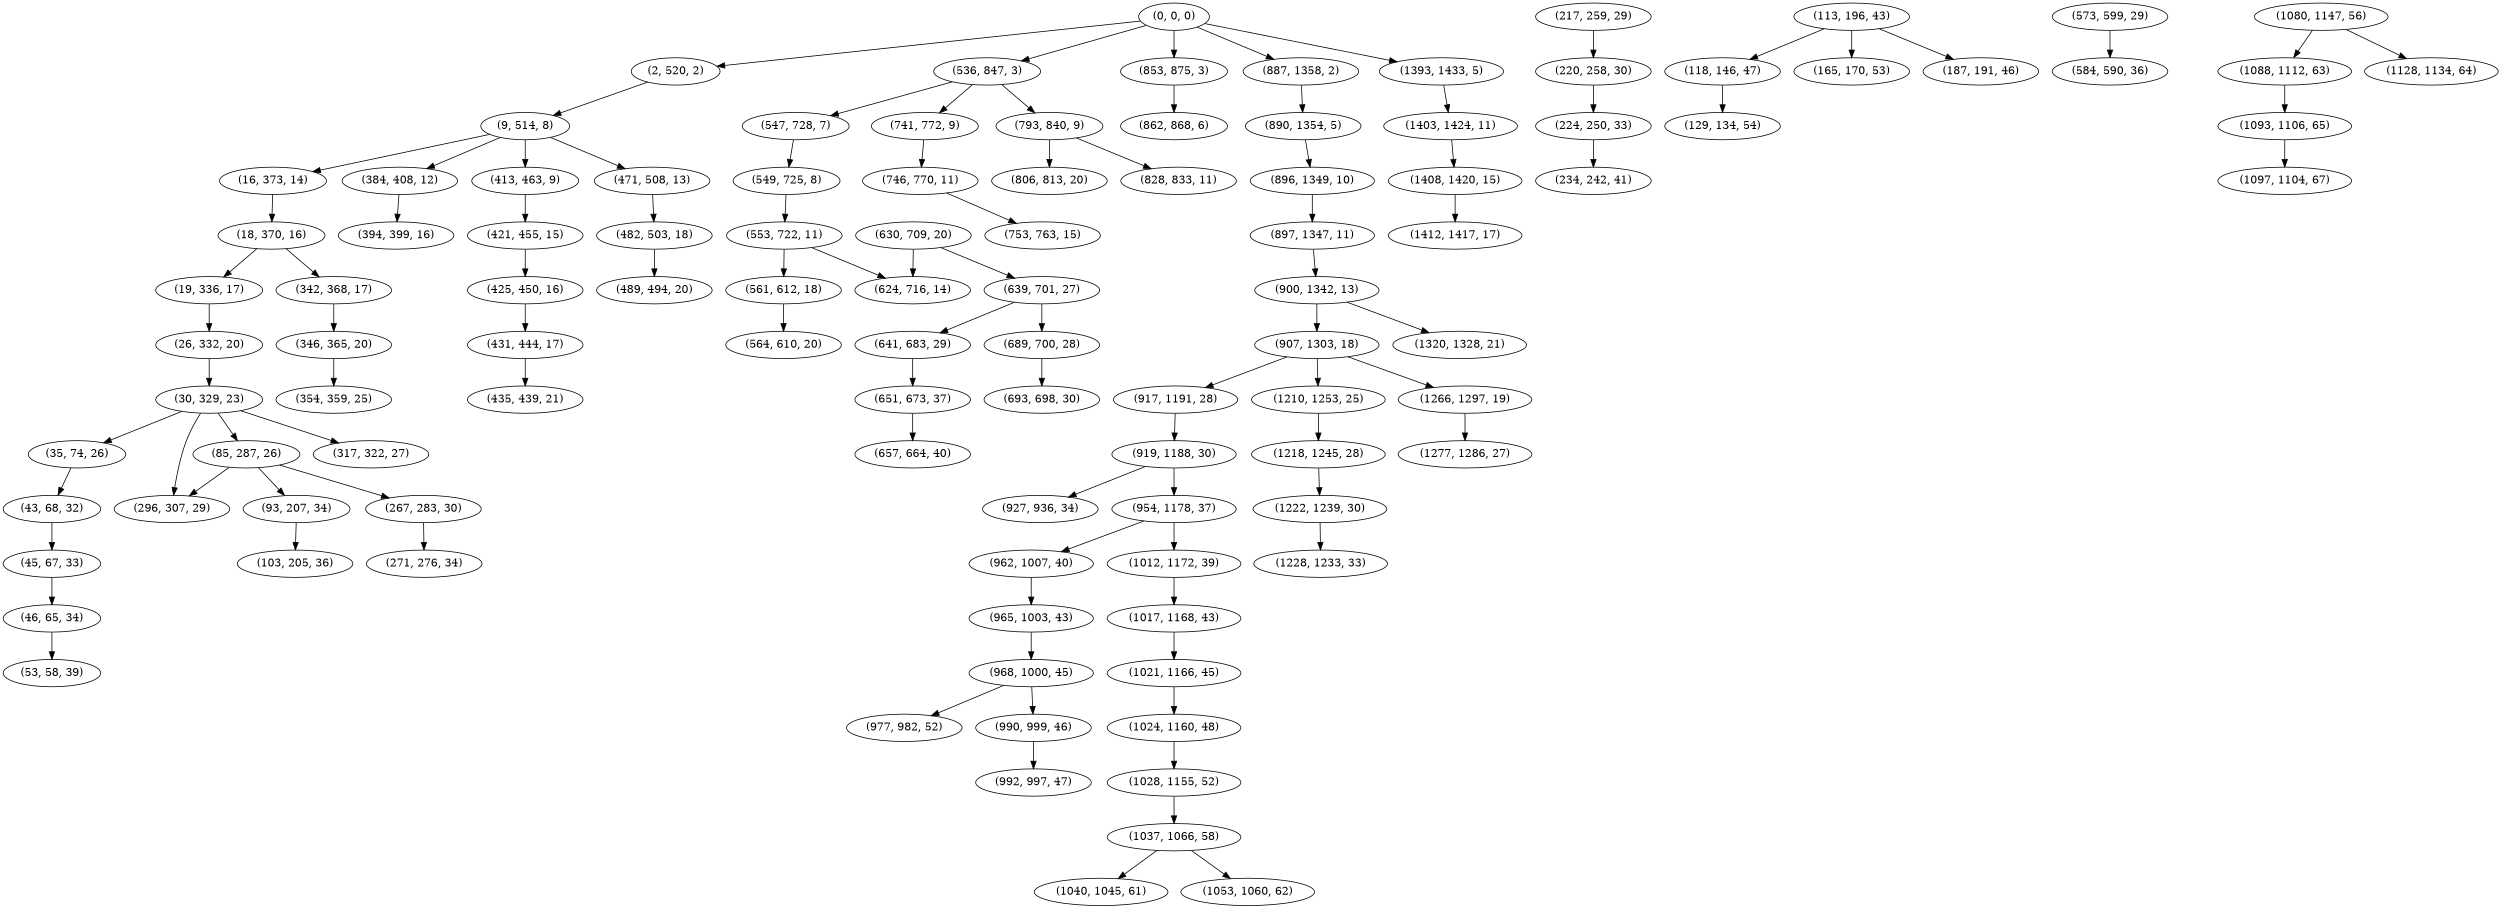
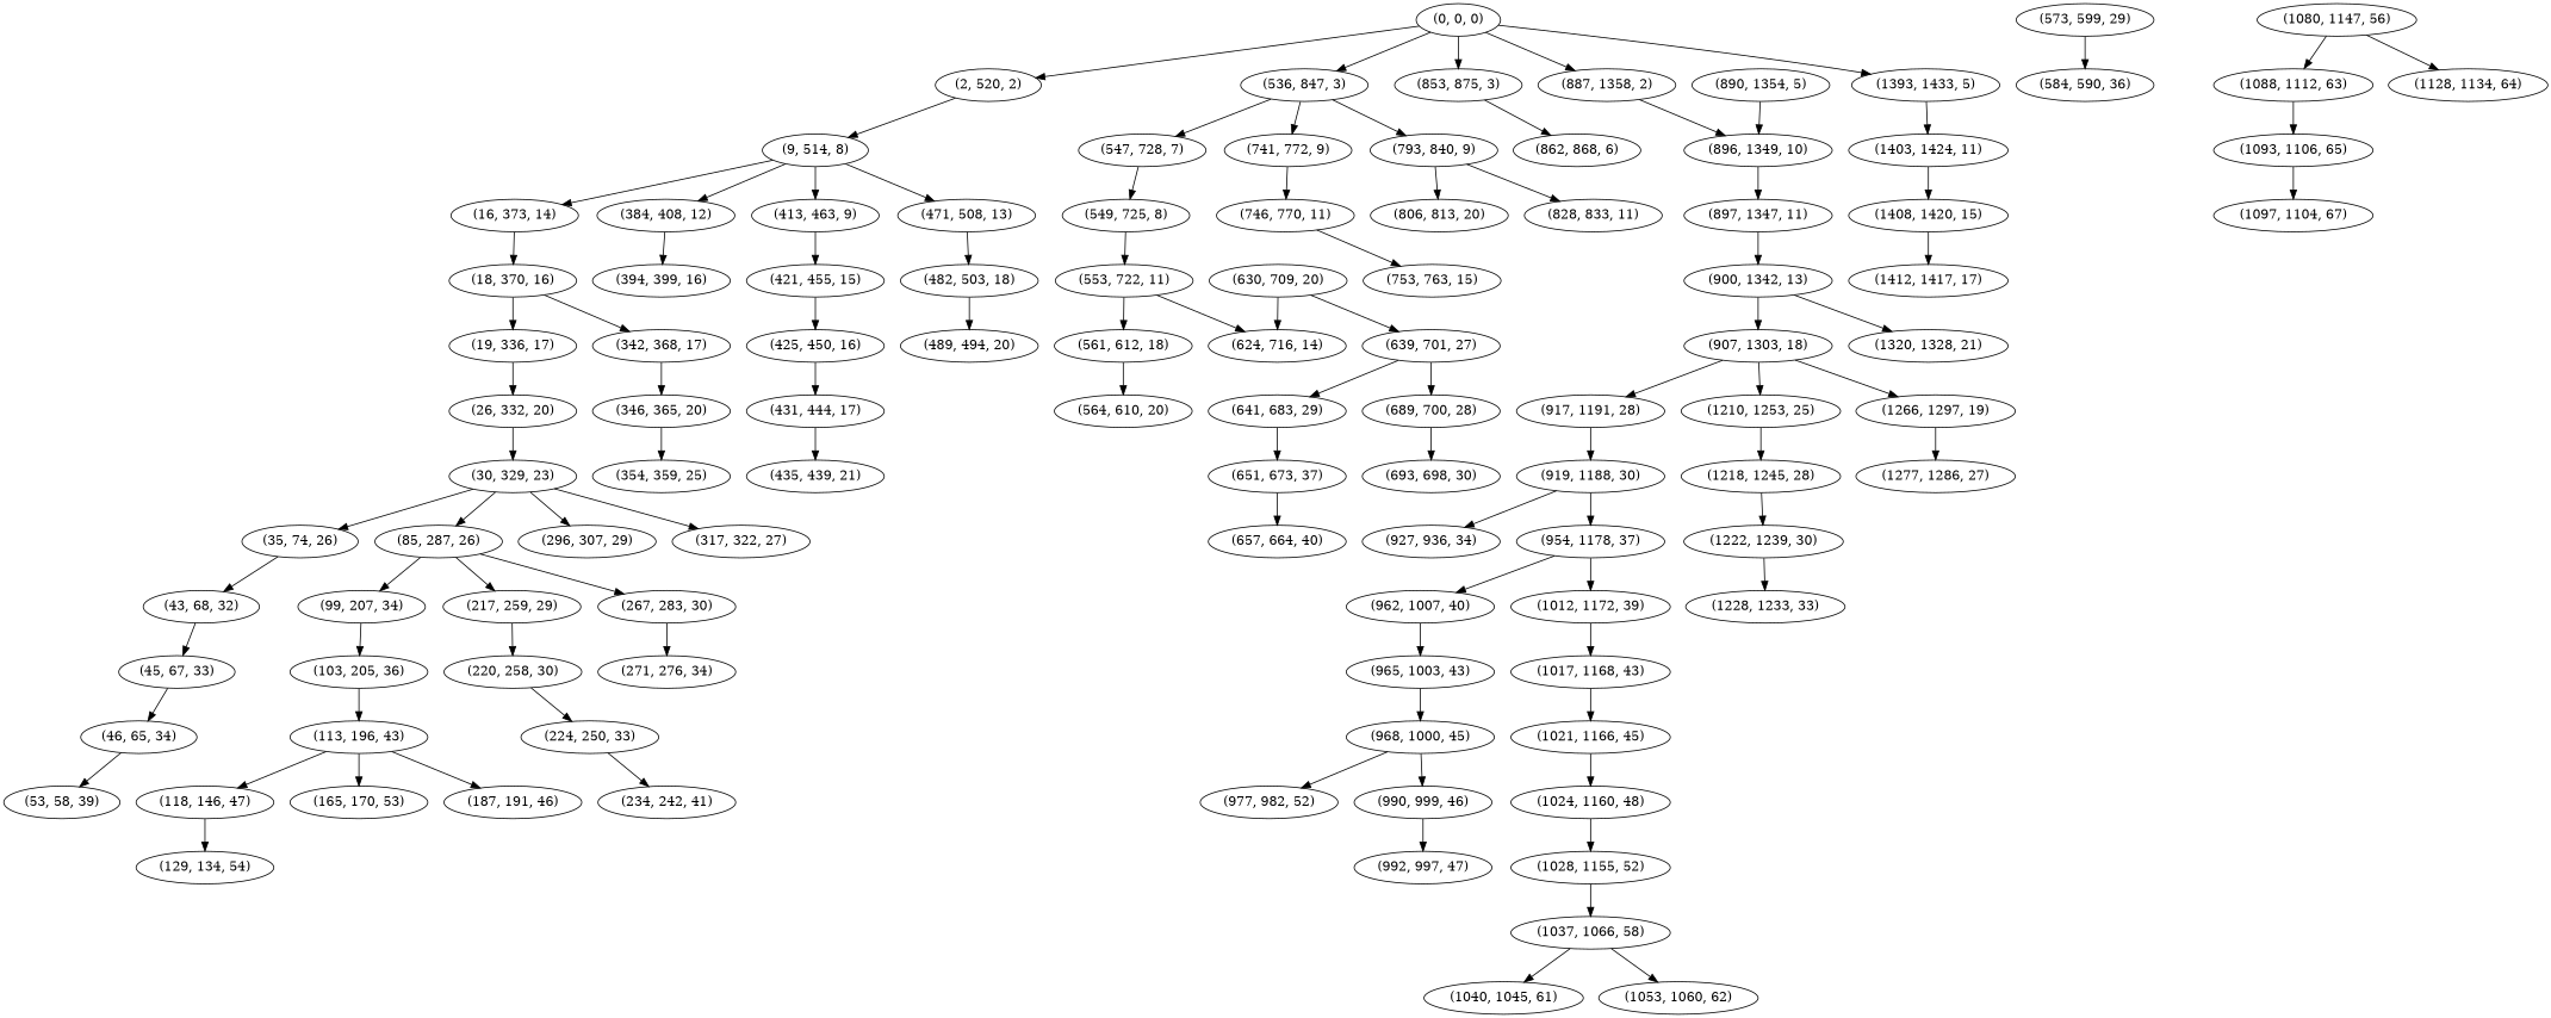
  digraph {
    "(0, 0, 0)"
    "(2, 520, 2)"
    "(536, 847, 3)"
    "(853, 875, 3)"
    "(887, 1358, 2)"
    "(1393, 1433, 5)"
    "(9, 514, 8)"
    "(547, 728, 7)"
    "(741, 772, 9)"
    "(793, 840, 9)"
    "(862, 868, 6)"
    "(890, 1354, 5)"
    "(1403, 1424, 11)"
    "(16, 373, 14)"
    "(384, 408, 12)"
    "(413, 463, 9)"
    "(471, 508, 13)"
    "(18, 370, 16)"
    "(394, 399, 16)"
    "(421, 455, 15)"
    "(482, 503, 18)"
    "(19, 336, 17)"
    "(342, 368, 17)"
    "(26, 332, 20)"
    "(346, 365, 20)"
    "(30, 329, 23)"
    "(35, 74, 26)"
    "(85, 287, 26)"
    "(296, 307, 29)"
    "(317, 322, 27)"
    "(43, 68, 32)"
-   "(99, 207, 34)" [label="(93, 207, 34)"]
+   "(99, 207, 34)"
    "(217, 259, 29)"
    "(267, 283, 30)"
    "(45, 67, 33)"
    "(46, 65, 34)"
    "(53, 58, 39)"
    "(103, 205, 36)"
    "(220, 258, 30)"
    "(271, 276, 34)"
    "(113, 196, 43)"
    "(118, 146, 47)"
    "(165, 170, 53)"
    "(187, 191, 46)"
    "(129, 134, 54)"
    "(224, 250, 33)"
    "(234, 242, 41)"
    "(354, 359, 25)"
    "(425, 450, 16)"
    "(431, 444, 17)"
    "(435, 439, 21)"
    "(489, 494, 20)"
    "(549, 725, 8)"
    "(746, 770, 11)"
    "(806, 813, 20)"
    "(828, 833, 11)"
    "(553, 722, 11)"
    "(561, 612, 18)"
    "(624, 716, 14)"
    "(564, 610, 20)"
    "(573, 599, 29)"
    "(584, 590, 36)"
    "(630, 709, 20)"
    "(639, 701, 27)"
    "(641, 683, 29)"
    "(689, 700, 28)"
    "(651, 673, 37)"
    "(693, 698, 30)"
    "(657, 664, 40)"
    "(753, 763, 15)"
    "(896, 1349, 10)"
    "(897, 1347, 11)"
    "(900, 1342, 13)"
    "(907, 1303, 18)"
    "(1320, 1328, 21)"
    "(917, 1191, 28)"
    "(1210, 1253, 25)"
    "(1266, 1297, 19)"
    "(919, 1188, 30)"
    "(1218, 1245, 28)"
    "(1277, 1286, 27)"
    "(927, 936, 34)"
    "(954, 1178, 37)"
    "(962, 1007, 40)"
    "(1012, 1172, 39)"
    "(965, 1003, 43)"
    "(1017, 1168, 43)"
    "(968, 1000, 45)"
    "(977, 982, 52)"
    "(990, 999, 46)"
    "(992, 997, 47)"
    "(1021, 1166, 45)"
    "(1024, 1160, 48)"
    "(1028, 1155, 52)"
    "(1037, 1066, 58)"
    "(1040, 1045, 61)"
    "(1053, 1060, 62)"
    "(1080, 1147, 56)"
    "(1088, 1112, 63)"
    "(1128, 1134, 64)"
    "(1093, 1106, 65)"
    "(1097, 1104, 67)"
    "(1222, 1239, 30)"
    "(1228, 1233, 33)"
    "(1408, 1420, 15)"
    "(1412, 1417, 17)"
    "(0, 0, 0)" -> "(2, 520, 2)"
    "(0, 0, 0)" -> "(536, 847, 3)"
    "(0, 0, 0)" -> "(853, 875, 3)"
    "(0, 0, 0)" -> "(887, 1358, 2)"
    "(0, 0, 0)" -> "(1393, 1433, 5)"
    "(2, 520, 2)" -> "(9, 514, 8)"
    "(536, 847, 3)" -> "(547, 728, 7)"
    "(536, 847, 3)" -> "(741, 772, 9)"
    "(536, 847, 3)" -> "(793, 840, 9)"
    "(853, 875, 3)" -> "(862, 868, 6)"
-   "(887, 1358, 2)" -> "(890, 1354, 5)"
+   "(887, 1358, 2)" -> "(896, 1349, 10)"
    "(1393, 1433, 5)" -> "(1403, 1424, 11)"
    "(9, 514, 8)" -> "(16, 373, 14)"
    "(9, 514, 8)" -> "(384, 408, 12)"
    "(9, 514, 8)" -> "(413, 463, 9)"
    "(9, 514, 8)" -> "(471, 508, 13)"
    "(547, 728, 7)" -> "(549, 725, 8)"
    "(741, 772, 9)" -> "(746, 770, 11)"
    "(793, 840, 9)" -> "(806, 813, 20)"
    "(793, 840, 9)" -> "(828, 833, 11)"
    "(890, 1354, 5)" -> "(896, 1349, 10)"
    "(1403, 1424, 11)" -> "(1408, 1420, 15)"
    "(16, 373, 14)" -> "(18, 370, 16)"
    "(384, 408, 12)" -> "(394, 399, 16)"
    "(413, 463, 9)" -> "(421, 455, 15)"
    "(471, 508, 13)" -> "(482, 503, 18)"
    "(18, 370, 16)" -> "(19, 336, 17)"
    "(18, 370, 16)" -> "(342, 368, 17)"
    "(421, 455, 15)" -> "(425, 450, 16)"
    "(482, 503, 18)" -> "(489, 494, 20)"
    "(19, 336, 17)" -> "(26, 332, 20)"
    "(342, 368, 17)" -> "(346, 365, 20)"
    "(26, 332, 20)" -> "(30, 329, 23)"
    "(346, 365, 20)" -> "(354, 359, 25)"
    "(30, 329, 23)" -> "(35, 74, 26)"
    "(30, 329, 23)" -> "(85, 287, 26)"
    "(30, 329, 23)" -> "(296, 307, 29)"
    "(30, 329, 23)" -> "(317, 322, 27)"
    "(35, 74, 26)" -> "(43, 68, 32)"
    "(85, 287, 26)" -> "(99, 207, 34)"
-   "(85, 287, 26)" -> "(296, 307, 29)"
+   "(85, 287, 26)" -> "(217, 259, 29)"
    "(85, 287, 26)" -> "(267, 283, 30)"
    "(43, 68, 32)" -> "(45, 67, 33)"
    "(99, 207, 34)" -> "(103, 205, 36)"
    "(217, 259, 29)" -> "(220, 258, 30)"
    "(267, 283, 30)" -> "(271, 276, 34)"
    "(45, 67, 33)" -> "(46, 65, 34)"
    "(46, 65, 34)" -> "(53, 58, 39)"
+   "(103, 205, 36)" -> "(113, 196, 43)"
    "(220, 258, 30)" -> "(224, 250, 33)"
    "(113, 196, 43)" -> "(118, 146, 47)"
    "(113, 196, 43)" -> "(165, 170, 53)"
    "(113, 196, 43)" -> "(187, 191, 46)"
    "(118, 146, 47)" -> "(129, 134, 54)"
    "(224, 250, 33)" -> "(234, 242, 41)"
    "(425, 450, 16)" -> "(431, 444, 17)"
    "(431, 444, 17)" -> "(435, 439, 21)"
    "(549, 725, 8)" -> "(553, 722, 11)"
    "(746, 770, 11)" -> "(753, 763, 15)"
    "(553, 722, 11)" -> "(561, 612, 18)"
    "(553, 722, 11)" -> "(624, 716, 14)"
    "(561, 612, 18)" -> "(564, 610, 20)"
    "(573, 599, 29)" -> "(584, 590, 36)"
    "(630, 709, 20)" -> "(624, 716, 14)"
    "(630, 709, 20)" -> "(639, 701, 27)"
    "(639, 701, 27)" -> "(641, 683, 29)"
    "(639, 701, 27)" -> "(689, 700, 28)"
    "(641, 683, 29)" -> "(651, 673, 37)"
    "(689, 700, 28)" -> "(693, 698, 30)"
    "(651, 673, 37)" -> "(657, 664, 40)"
    "(896, 1349, 10)" -> "(897, 1347, 11)"
    "(897, 1347, 11)" -> "(900, 1342, 13)"
    "(900, 1342, 13)" -> "(907, 1303, 18)"
    "(900, 1342, 13)" -> "(1320, 1328, 21)"
    "(907, 1303, 18)" -> "(917, 1191, 28)"
    "(907, 1303, 18)" -> "(1210, 1253, 25)"
    "(907, 1303, 18)" -> "(1266, 1297, 19)"
    "(917, 1191, 28)" -> "(919, 1188, 30)"
    "(1210, 1253, 25)" -> "(1218, 1245, 28)"
    "(1266, 1297, 19)" -> "(1277, 1286, 27)"
    "(919, 1188, 30)" -> "(927, 936, 34)"
    "(919, 1188, 30)" -> "(954, 1178, 37)"
    "(1218, 1245, 28)" -> "(1222, 1239, 30)"
    "(954, 1178, 37)" -> "(962, 1007, 40)"
    "(954, 1178, 37)" -> "(1012, 1172, 39)"
    "(962, 1007, 40)" -> "(965, 1003, 43)"
    "(1012, 1172, 39)" -> "(1017, 1168, 43)"
    "(965, 1003, 43)" -> "(968, 1000, 45)"
    "(1017, 1168, 43)" -> "(1021, 1166, 45)"
    "(968, 1000, 45)" -> "(977, 982, 52)"
    "(968, 1000, 45)" -> "(990, 999, 46)"
    "(990, 999, 46)" -> "(992, 997, 47)"
    "(1021, 1166, 45)" -> "(1024, 1160, 48)"
    "(1024, 1160, 48)" -> "(1028, 1155, 52)"
    "(1028, 1155, 52)" -> "(1037, 1066, 58)"
    "(1037, 1066, 58)" -> "(1040, 1045, 61)"
    "(1037, 1066, 58)" -> "(1053, 1060, 62)"
    "(1080, 1147, 56)" -> "(1088, 1112, 63)"
    "(1080, 1147, 56)" -> "(1128, 1134, 64)"
    "(1088, 1112, 63)" -> "(1093, 1106, 65)"
    "(1093, 1106, 65)" -> "(1097, 1104, 67)"
    "(1222, 1239, 30)" -> "(1228, 1233, 33)"
    "(1408, 1420, 15)" -> "(1412, 1417, 17)"
  }
